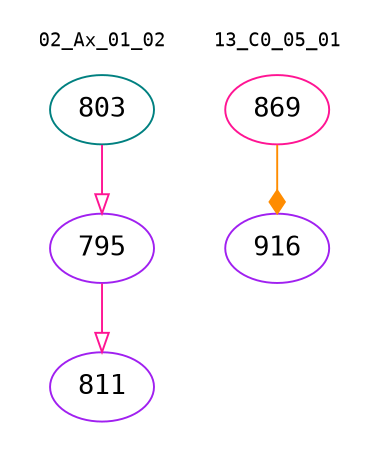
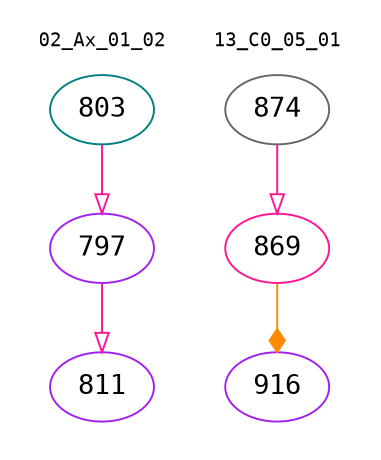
  digraph {
    fontname="DejaVu Sans Mono"
    node [color=purple fontname="DejaVu Sans Mono"]
    edge [arrowhead=onormal color=deeppink fontname="DejaVu Sans Mono"]
    n1 [color=teal label=803]
-   n2 [label=795]
+   n2 [label=797]
    n3 [label=811]
+   n4 [color=gray40 label=874]
    n5 [color=deeppink label=869]
    n6 [label=916]
    subgraph cluster_1 {
      color=white
      fontsize=10
      label="02_Ax_01_02"
      n1
      n2
      n3
    }
    subgraph cluster_2 {
      color=white
      fontsize=10
      label="13_C0_05_01"
+     n4
      n5
      n6
    }
    n1 -> n2
    n2 -> n3
+   n4 -> n5
    n5 -> n6 [arrowhead=diamond color=darkorange]
  }
